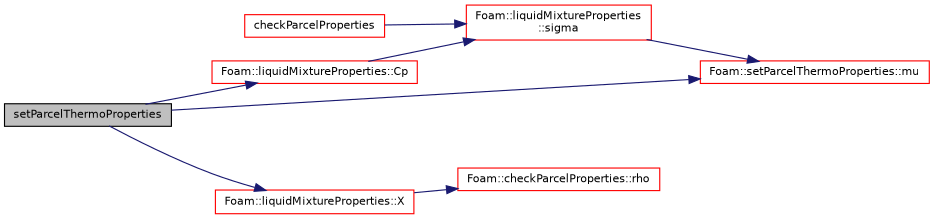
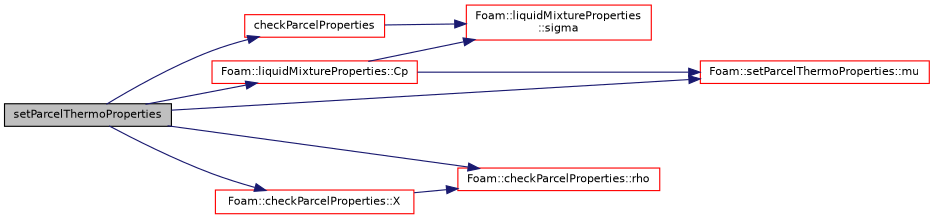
  digraph {
    rankdir=LR
    node [color=red fontname=Helvetica fontsize=10 shape=record]
    edge [color=midnightblue fontname=Helvetica fontsize=10 labelfontname=Helvetica labelfontsize=10 style=solid]
    n1 [color=black fillcolor=grey75 fontcolor=black height=0.2 label=setParcelThermoProperties style=filled width=0.4]
    n2 [height=0.2 label=checkParcelProperties width=0.4]
    n3 [height=0.2 label="Foam::liquidMixtureProperties::Cp" width=0.4]
    n4 [height=0.2 label="Foam::setParcelThermoProperties::mu" width=0.4]
    n5 [height=0.2 label="Foam::checkParcelProperties::rho" width=0.4]
-   n6 [height=0.2 label="Foam::liquidMixtureProperties::X" width=0.4]
+   n6 [height=0.2 label="Foam::checkParcelProperties::X" width=0.4]
    n7 [height=0.2 label="Foam::liquidMixtureProperties\l::sigma" width=0.4]
+   n1 -> n2
    n1 -> n3
    n1 -> n4
+   n1 -> n5
    n1 -> n6
    n2 -> n7
    n3 -> n7
    n6 -> n5
-   n7 -> n4
+   n3 -> n4
  }
